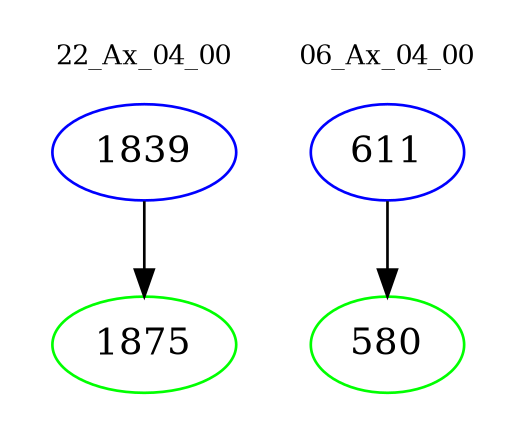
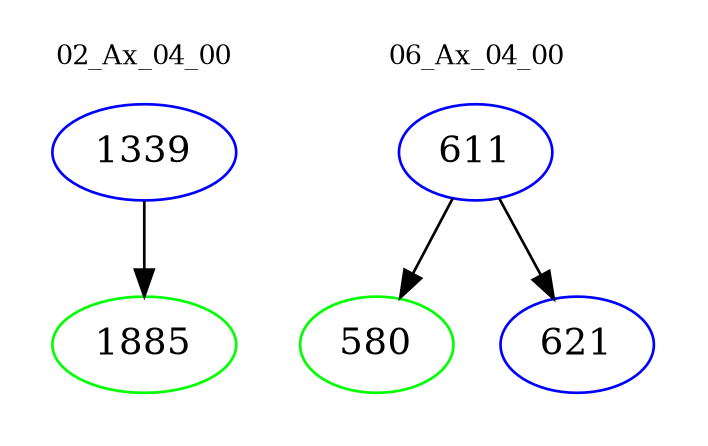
  digraph {
    node [color=blue]
    edge [color=black]
-   n1 [label=1839]
-   n2 [color=green label=1875]
+   n1 [label=1339]
+   n2 [color=green label=1885]
    n3 [label=611]
    n4 [color=green label=580]
+   n5 [label=621]
    subgraph cluster_1 {
      color=white
      fontsize=10
-     label="22_Ax_04_00"
+     label="02_Ax_04_00"
      n1
      n2
    }
    subgraph cluster_2 {
      color=white
      fontsize=10
      label="06_Ax_04_00"
      n3
      n4
+     n5
    }
    n1 -> n2
    n3 -> n4
+   n3 -> n5
  }
